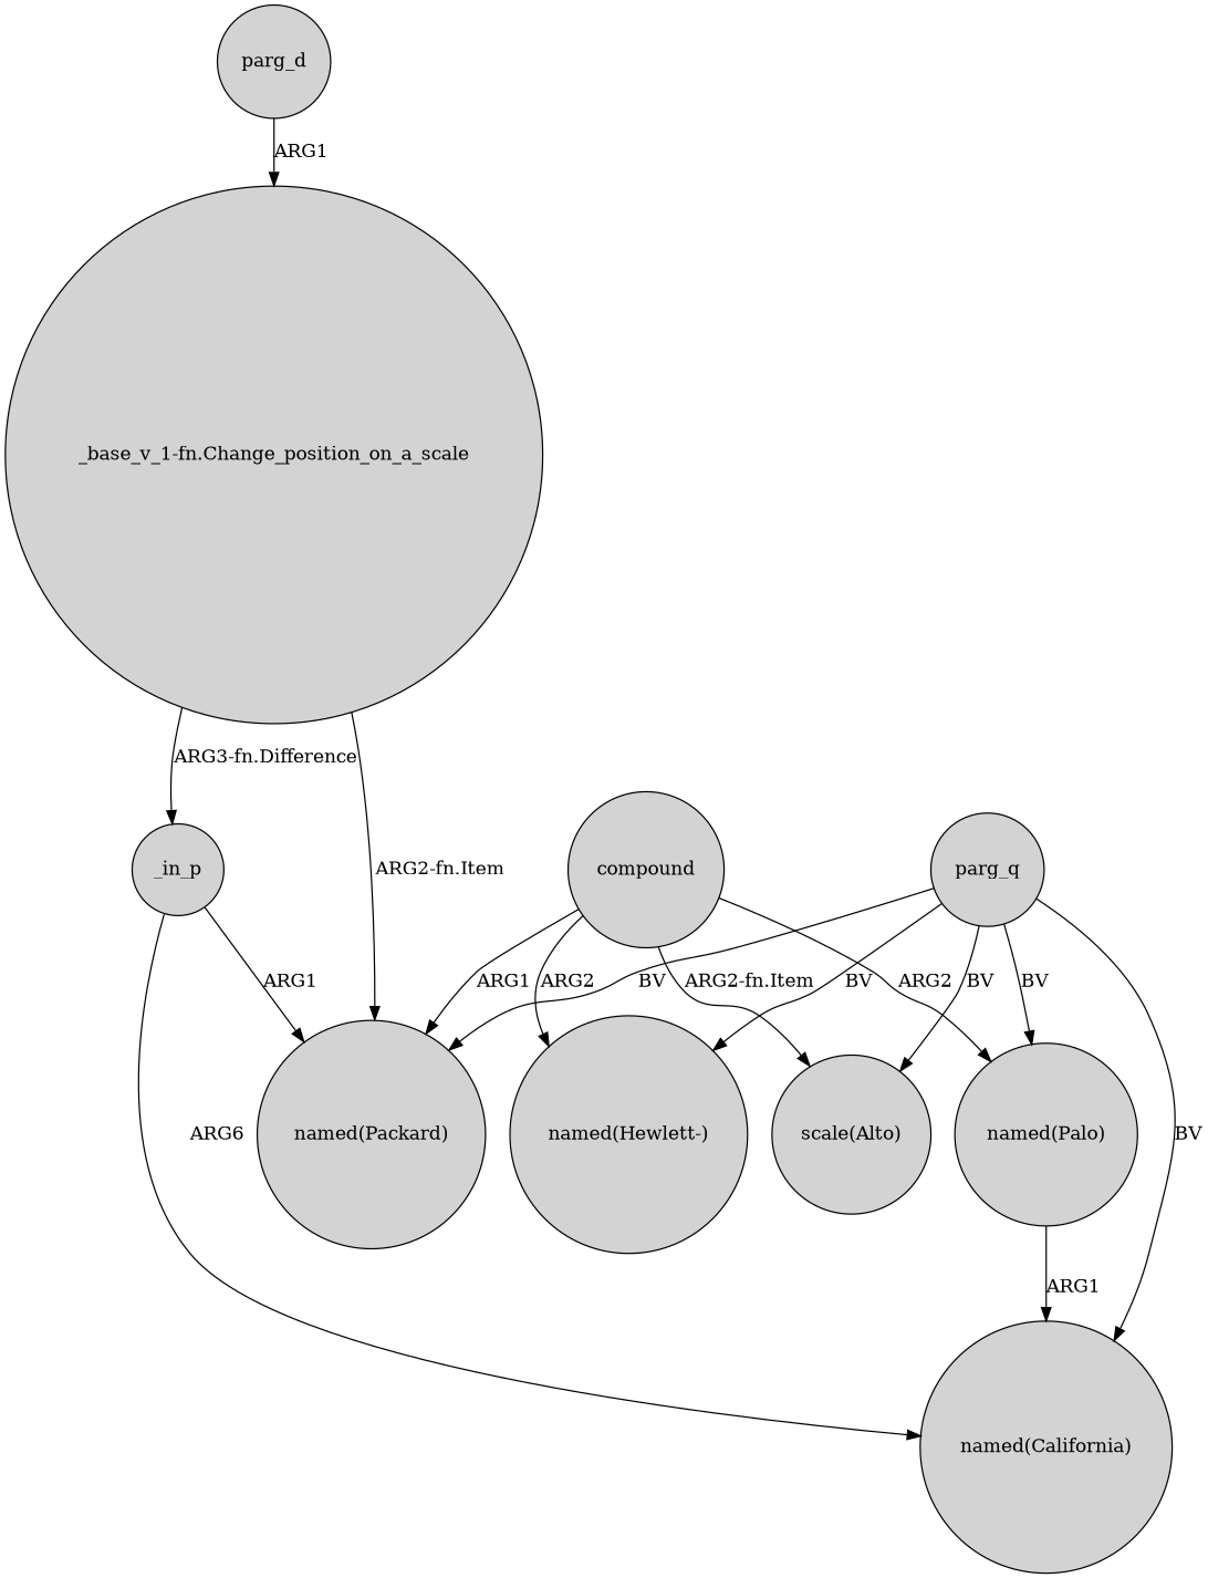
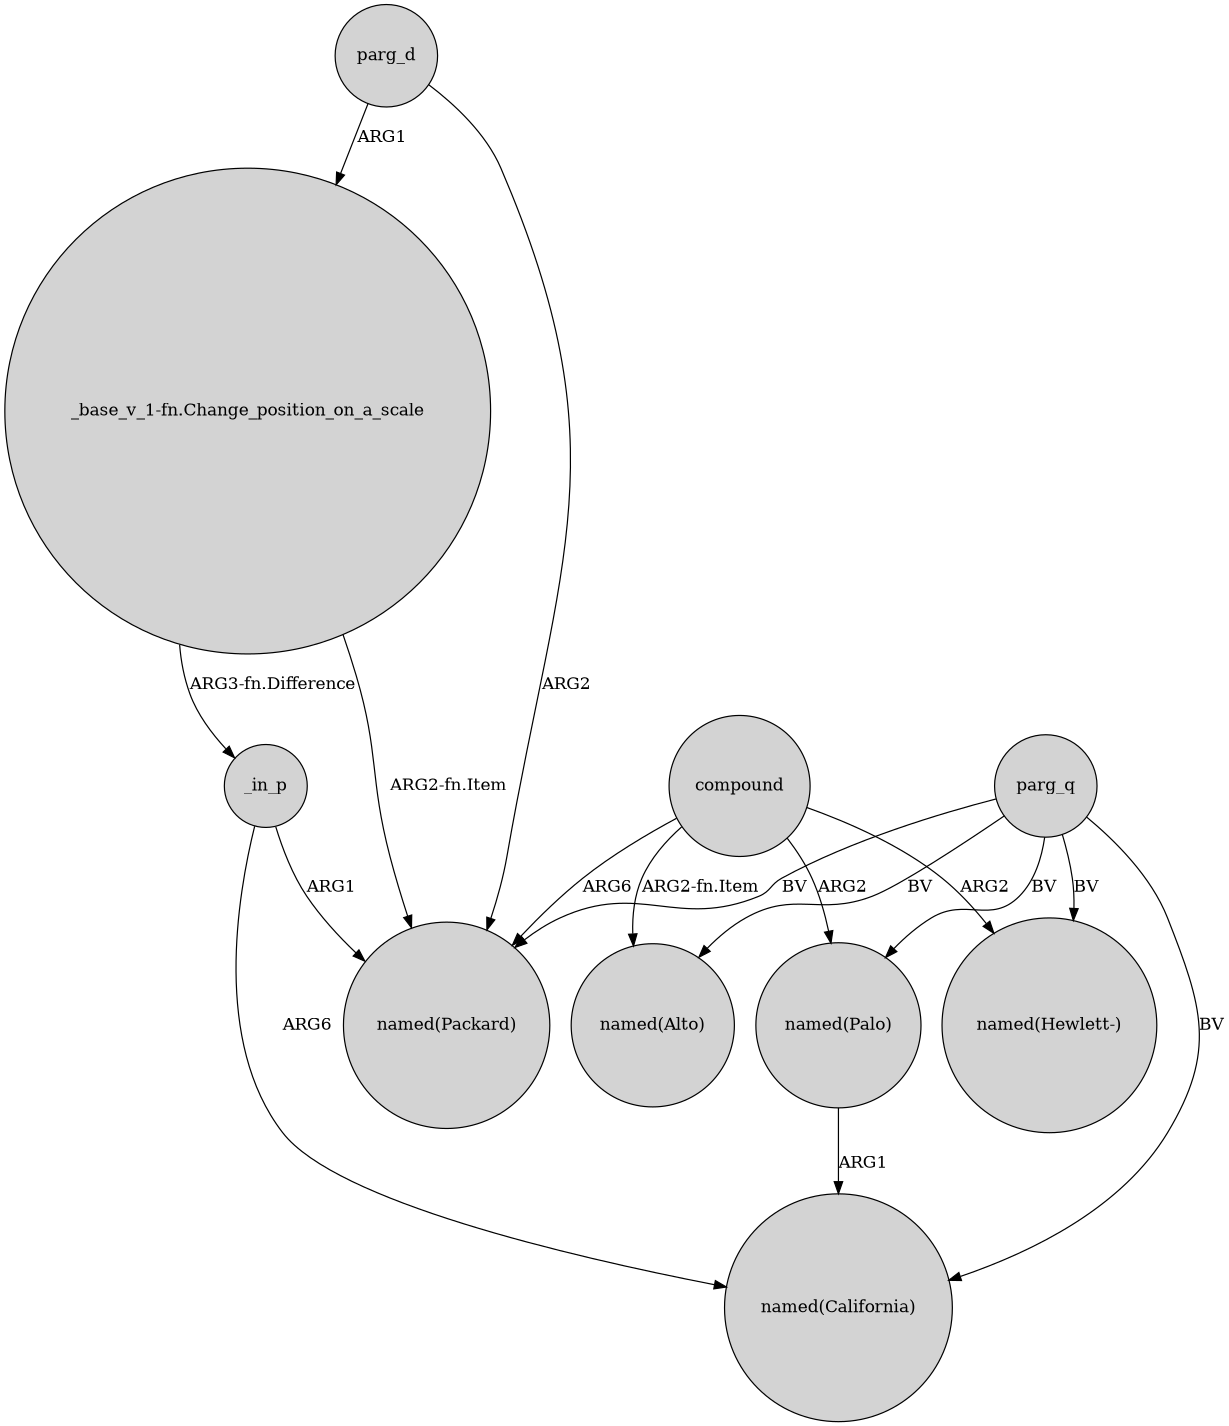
  digraph {
    node [shape=circle style=filled]
    compound
    "named(Palo)"
    "named(Packard)"
-   "named(Alto)" [label="scale(Alto)"]
+   "named(Alto)"
    "named(Hewlett-)"
    "named(California)"
    parg_d
    "_base_v_1-fn.Change_position_on_a_scale"
    _in_p
    n10 [label=parg_q]
    compound -> "named(Palo)" [label=ARG2]
-   compound -> "named(Packard)" [label=ARG1]
+   compound -> "named(Packard)" [label=ARG6]
    compound -> "named(Alto)" [label="ARG2-fn.Item"]
    compound -> "named(Hewlett-)" [label=ARG2]
    "named(Palo)" -> "named(California)" [label=ARG1]
+   parg_d -> "named(Packard)" [label=ARG2]
    parg_d -> "_base_v_1-fn.Change_position_on_a_scale" [label=ARG1]
    "_base_v_1-fn.Change_position_on_a_scale" -> "named(Packard)" [label="ARG2-fn.Item"]
    "_base_v_1-fn.Change_position_on_a_scale" -> _in_p [label="ARG3-fn.Difference"]
    _in_p -> "named(Packard)" [label=ARG1]
    _in_p -> "named(California)" [label=ARG6]
    n10 -> "named(Palo)" [label=BV]
    n10 -> "named(Packard)" [label=BV]
    n10 -> "named(Alto)" [label=BV]
    n10 -> "named(Hewlett-)" [label=BV]
    n10 -> "named(California)" [label=BV]
  }
